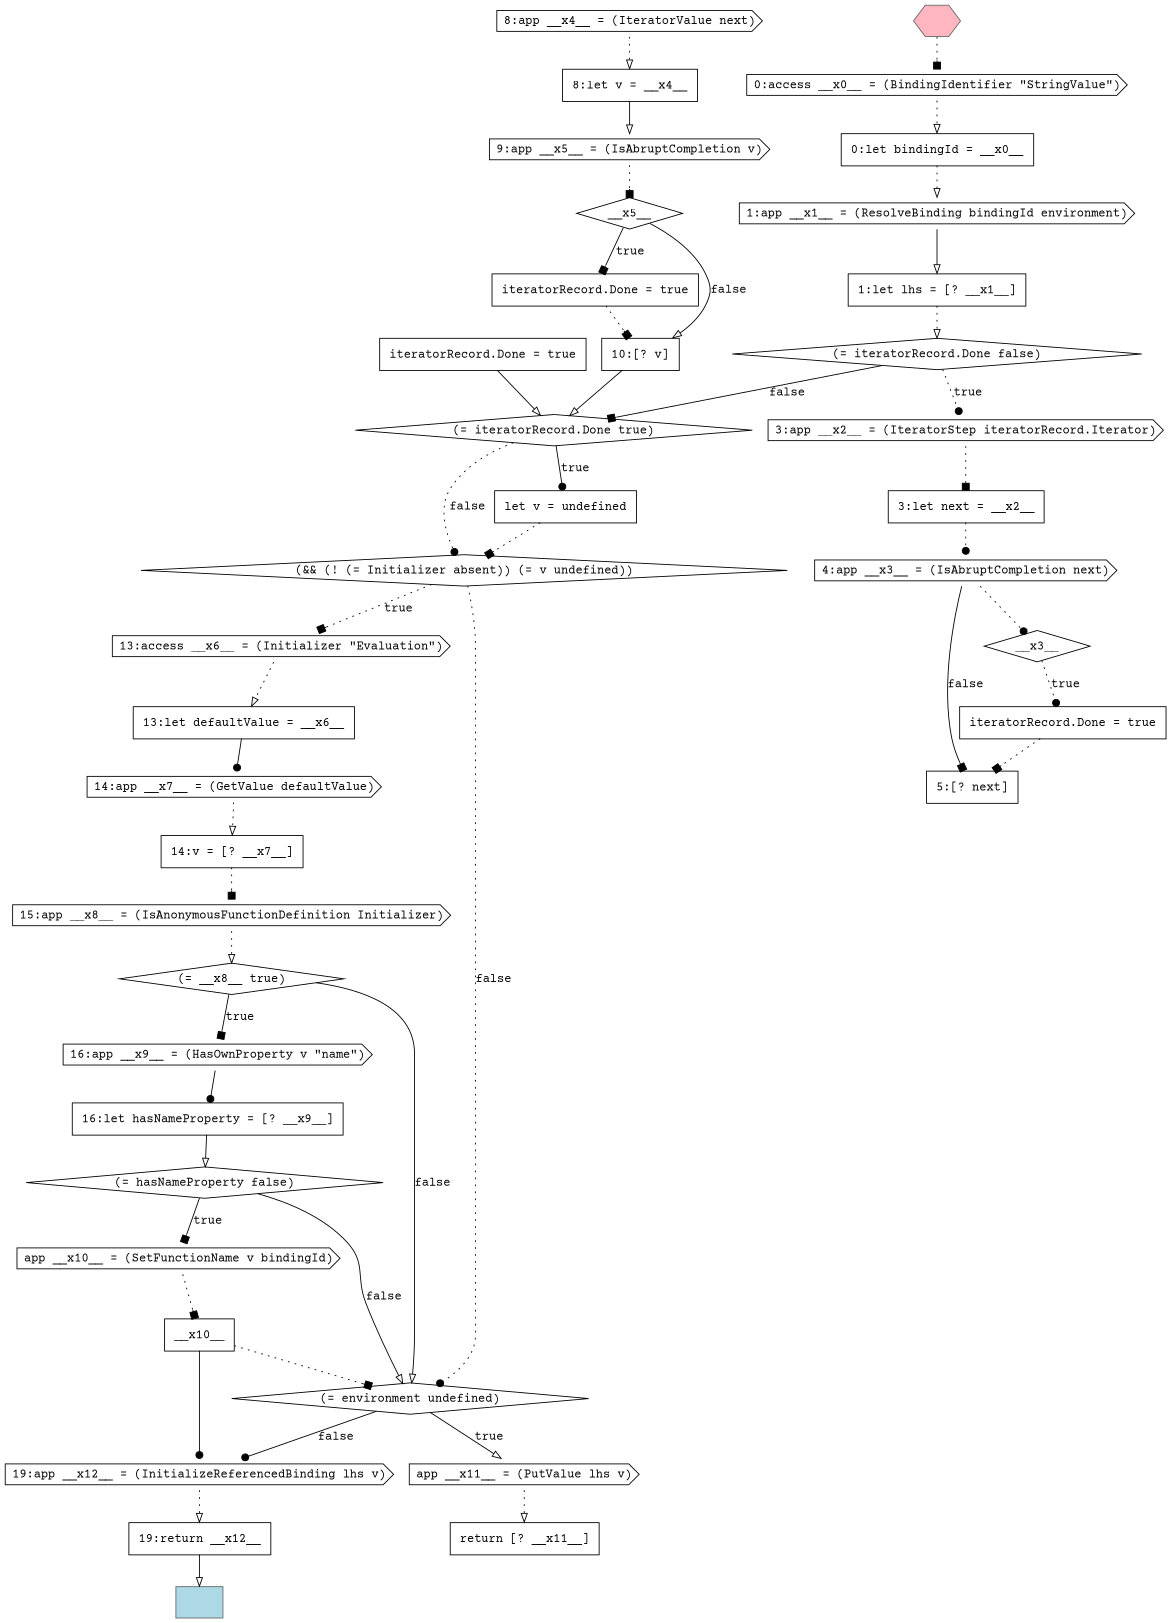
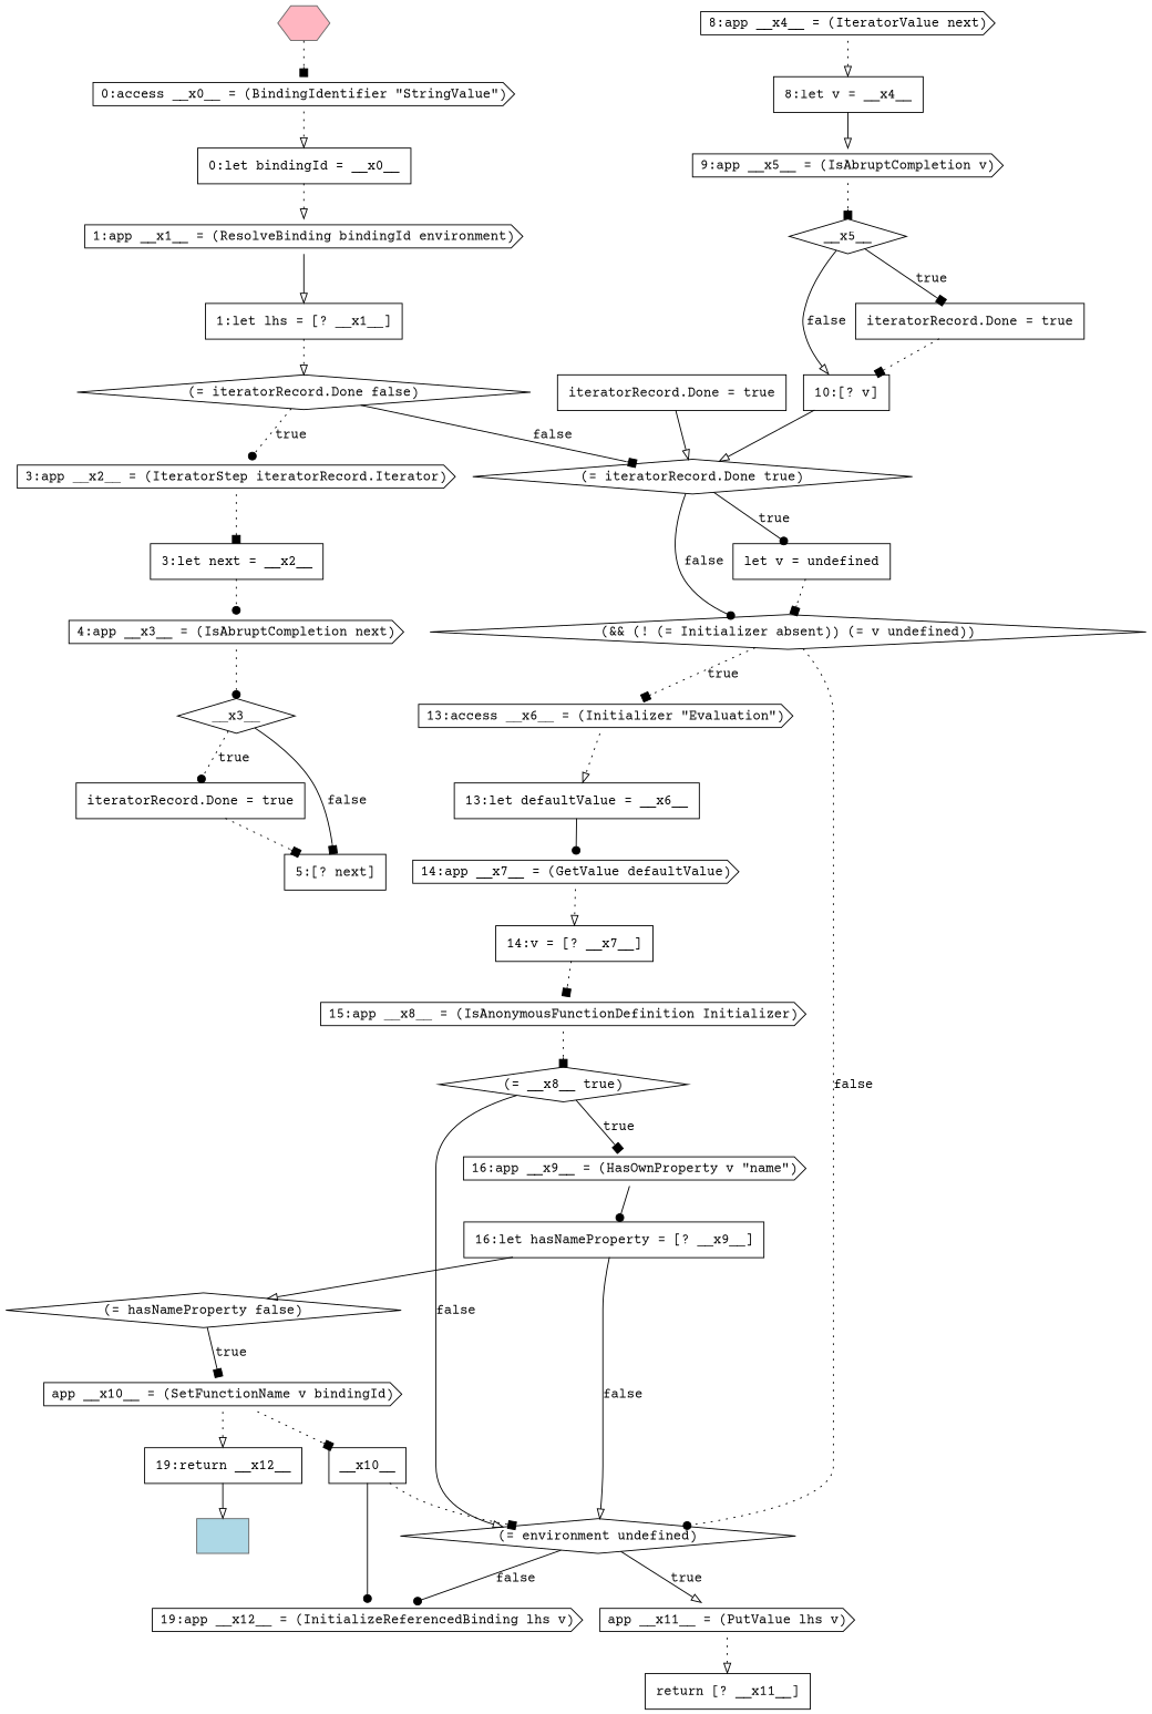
  digraph {
    fontname="Courier Prime"
    node [color=black fillcolor=white fontname="Courier Prime" shape=none style=filled]
    edge [arrowhead=onormal color=black fontname="Courier Prime" style=dotted]
    n1 [label=<<font color="black">     <table border="0" cellborder="1" cellspacing="0" cellpadding="10">       <tr><td align="left">5:[? next]</td></tr>     </table>   </font>> margin=0]
    n2 [label=<<font color="black">     <table border="0" cellborder="1" cellspacing="0" cellpadding="10">       <tr><td align="left">1:let lhs = [? __x1__]</td></tr>     </table>   </font>> margin=0]
    n3 [label=<<font color="black">(= iteratorRecord.Done false)</font>> shape=diamond]
    n4 [label=<<font color="black">(= iteratorRecord.Done true)</font>> shape=diamond]
    n5 [label=<<font color="black">3:app __x2__ = (IteratorStep iteratorRecord.Iterator)</font>> shape=cds]
    n6 [label=<<font color="black">13:access __x6__ = (Initializer &quot;Evaluation&quot;)</font>> shape=cds]
    n7 [label=<<font color="black">     <table border="0" cellborder="1" cellspacing="0" cellpadding="10">       <tr><td align="left">13:let defaultValue = __x6__</td></tr>     </table>   </font>> margin=0]
    n8 [label=<<font color="black">14:app __x7__ = (GetValue defaultValue)</font>> shape=cds]
    n9 [label=<<font color="black">     <table border="0" cellborder="1" cellspacing="0" cellpadding="10">       <tr><td align="left">16:let hasNameProperty = [? __x9__]</td></tr>     </table>   </font>> margin=0]
    n10 [label=<<font color="black">(= hasNameProperty false)</font>> shape=diamond]
    n11 [label=<<font color="black">(= environment undefined)</font>> shape=diamond]
    n12 [label=<<font color="black">app __x10__ = (SetFunctionName v bindingId)</font>> shape=cds]
    n13 [label=<<font color="black">     <table border="0" cellborder="1" cellspacing="0" cellpadding="10">       <tr><td align="left">iteratorRecord.Done = true</td></tr>     </table>   </font>> margin=0]
    n14 [label=<<font color="black">     <table border="0" cellborder="1" cellspacing="0" cellpadding="10">       <tr><td align="left">let v = undefined</td></tr>     </table>   </font>> margin=0]
    n15 [label=<<font color="black">(&amp;&amp; (! (= Initializer absent)) (= v undefined))</font>> shape=diamond]
    n16 [label=<<font color="black">     <table border="0" cellborder="1" cellspacing="0" cellpadding="10">       <tr><td align="left">14:v = [? __x7__]</td></tr>     </table>   </font>> margin=0]
    n17 [label=<<font color="black">15:app __x8__ = (IsAnonymousFunctionDefinition Initializer)</font>> shape=cds]
    n18 [label=<<font color="black">(= __x8__ true)</font>> shape=diamond]
    n19 [label=<<font color="black">     <table border="0" cellborder="1" cellspacing="0" cellpadding="10">       <tr><td align="left">3:let next = __x2__</td></tr>     </table>   </font>> margin=0]
    n20 [label=<<font color="black">4:app __x3__ = (IsAbruptCompletion next)</font>> shape=cds]
    n21 [label=<<font color="black">     <table border="0" cellborder="1" cellspacing="0" cellpadding="10">       <tr><td align="left">iteratorRecord.Done = true</td></tr>     </table>   </font>> margin=0]
    n22 [label=<<font color="black">8:app __x4__ = (IteratorValue next)</font>> shape=cds]
    n23 [label=<<font color="black">     <table border="0" cellborder="1" cellspacing="0" cellpadding="10">       <tr><td align="left">8:let v = __x4__</td></tr>     </table>   </font>> margin=0]
    n24 [label=<<font color="black">9:app __x5__ = (IsAbruptCompletion v)</font>> shape=cds]
    n25 [label=<<font color="black">     <table border="0" cellborder="1" cellspacing="0" cellpadding="10">       <tr><td align="left">19:return __x12__</td></tr>     </table>   </font>> margin=0]
    n26 [color=gray40 fillcolor=lightblue label=" " shape=box]
    n27 [label=<<font color="black">__x5__</font>> shape=diamond]
    n28 [label=<<font color="black">__x3__</font>> shape=diamond]
    n29 [label=<<font color="black">19:app __x12__ = (InitializeReferencedBinding lhs v)</font>> shape=cds]
    n30 [label=<<font color="black">0:access __x0__ = (BindingIdentifier &quot;StringValue&quot;)</font>> shape=cds]
    n31 [label=<<font color="black">     <table border="0" cellborder="1" cellspacing="0" cellpadding="10">       <tr><td align="left">0:let bindingId = __x0__</td></tr>     </table>   </font>> margin=0]
    n32 [label=<<font color="black">1:app __x1__ = (ResolveBinding bindingId environment)</font>> shape=cds]
    n33 [label=<<font color="black">     <table border="0" cellborder="1" cellspacing="0" cellpadding="10">       <tr><td align="left">10:[? v]</td></tr>     </table>   </font>> margin=0]
    n34 [label=<<font color="black">     <table border="0" cellborder="1" cellspacing="0" cellpadding="10">       <tr><td align="left">iteratorRecord.Done = true</td></tr>     </table>   </font>> margin=0]
    n35 [label=<<font color="black">     <table border="0" cellborder="1" cellspacing="0" cellpadding="10">       <tr><td align="left">__x10__</td></tr>     </table>   </font>> margin=0]
    n36 [label=<<font color="black">app __x11__ = (PutValue lhs v)</font>> shape=cds]
    n37 [label=<<font color="black">     <table border="0" cellborder="1" cellspacing="0" cellpadding="10">       <tr><td align="left">return [? __x11__]</td></tr>     </table>   </font>> margin=0]
    n38 [label=<<font color="black">16:app __x9__ = (HasOwnProperty v &quot;name&quot;)</font>> shape=cds]
    n39 [color=gray40 fillcolor=lightpink label=" " shape=hexagon]
    n2 -> n3
    n3 -> n4 [arrowhead=box label=<<font color="black">false</font>> style=solid]
    n3 -> n5 [arrowhead=dot label=<<font color="black">true</font>>]
    n4 -> n14 [arrowhead=dot label=<<font color="black">true</font>> style=solid]
-   n4 -> n15 [arrowhead=dot label=<<font color="black">false</font>>]
+   n4 -> n15 [arrowhead=dot label=<<font color="black">false</font>> style=solid]
    n5 -> n19 [arrowhead=box]
    n6 -> n7
    n7 -> n8 [arrowhead=dot style=solid]
    n8 -> n16
    n9 -> n10 [style=solid]
-   n10 -> n11 [label=<<font color="black">false</font>> style=solid]
+   n9 -> n11 [label=<<font color="black">false</font>> style=solid]
    n10 -> n12 [arrowhead=box label=<<font color="black">true</font>> style=solid]
    n11 -> n29 [arrowhead=dot label=<<font color="black">false</font>> style=solid]
    n11 -> n36 [label=<<font color="black">true</font>> style=solid]
    n12 -> n35 [arrowhead=box]
    n13 -> n4 [style=solid]
    n14 -> n15 [arrowhead=box]
    n15 -> n6 [arrowhead=box label=<<font color="black">true</font>>]
    n15 -> n11 [arrowhead=dot label=<<font color="black">false</font>>]
    n16 -> n17 [arrowhead=box]
-   n17 -> n18
+   n17 -> n18 [arrowhead=box]
    n18 -> n11 [label=<<font color="black">false</font>> style=solid]
    n18 -> n38 [arrowhead=box label=<<font color="black">true</font>> style=solid]
    n19 -> n20 [arrowhead=dot]
    n20 -> n28 [arrowhead=dot]
    n21 -> n1 [arrowhead=box]
    n22 -> n23
    n23 -> n24 [style=solid]
    n24 -> n27 [arrowhead=box]
    n25 -> n26 [style=solid]
    n27 -> n33 [label=<<font color="black">false</font>> style=solid]
    n27 -> n34 [arrowhead=box label=<<font color="black">true</font>> style=solid]
-   n20 -> n1 [arrowhead=box label=<<font color="black">false</font>> style=solid]
+   n28 -> n1 [arrowhead=box label=<<font color="black">false</font>> style=solid]
    n28 -> n21 [arrowhead=dot label=<<font color="black">true</font>>]
-   n29 -> n25
+   n12 -> n25
    n30 -> n31
    n31 -> n32
    n32 -> n2 [style=solid]
    n33 -> n4 [style=solid]
    n34 -> n33 [arrowhead=box]
    n35 -> n11 [arrowhead=box]
    n35 -> n29 [arrowhead=dot style=solid]
    n36 -> n37
    n38 -> n9 [arrowhead=dot style=solid]
    n39 -> n30 [arrowhead=box]
  }
